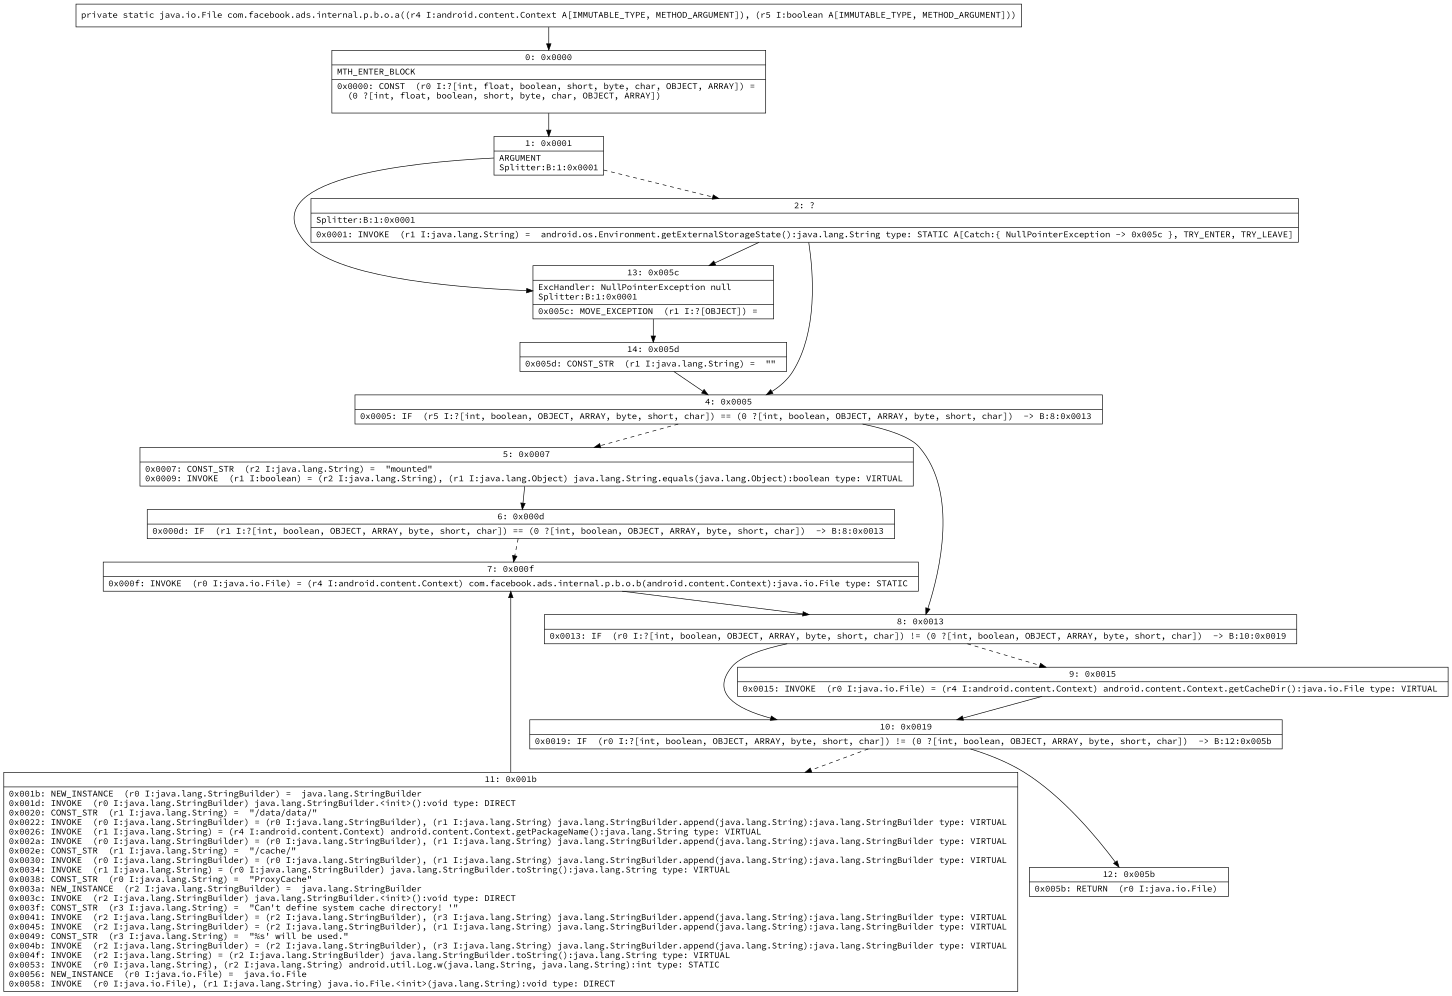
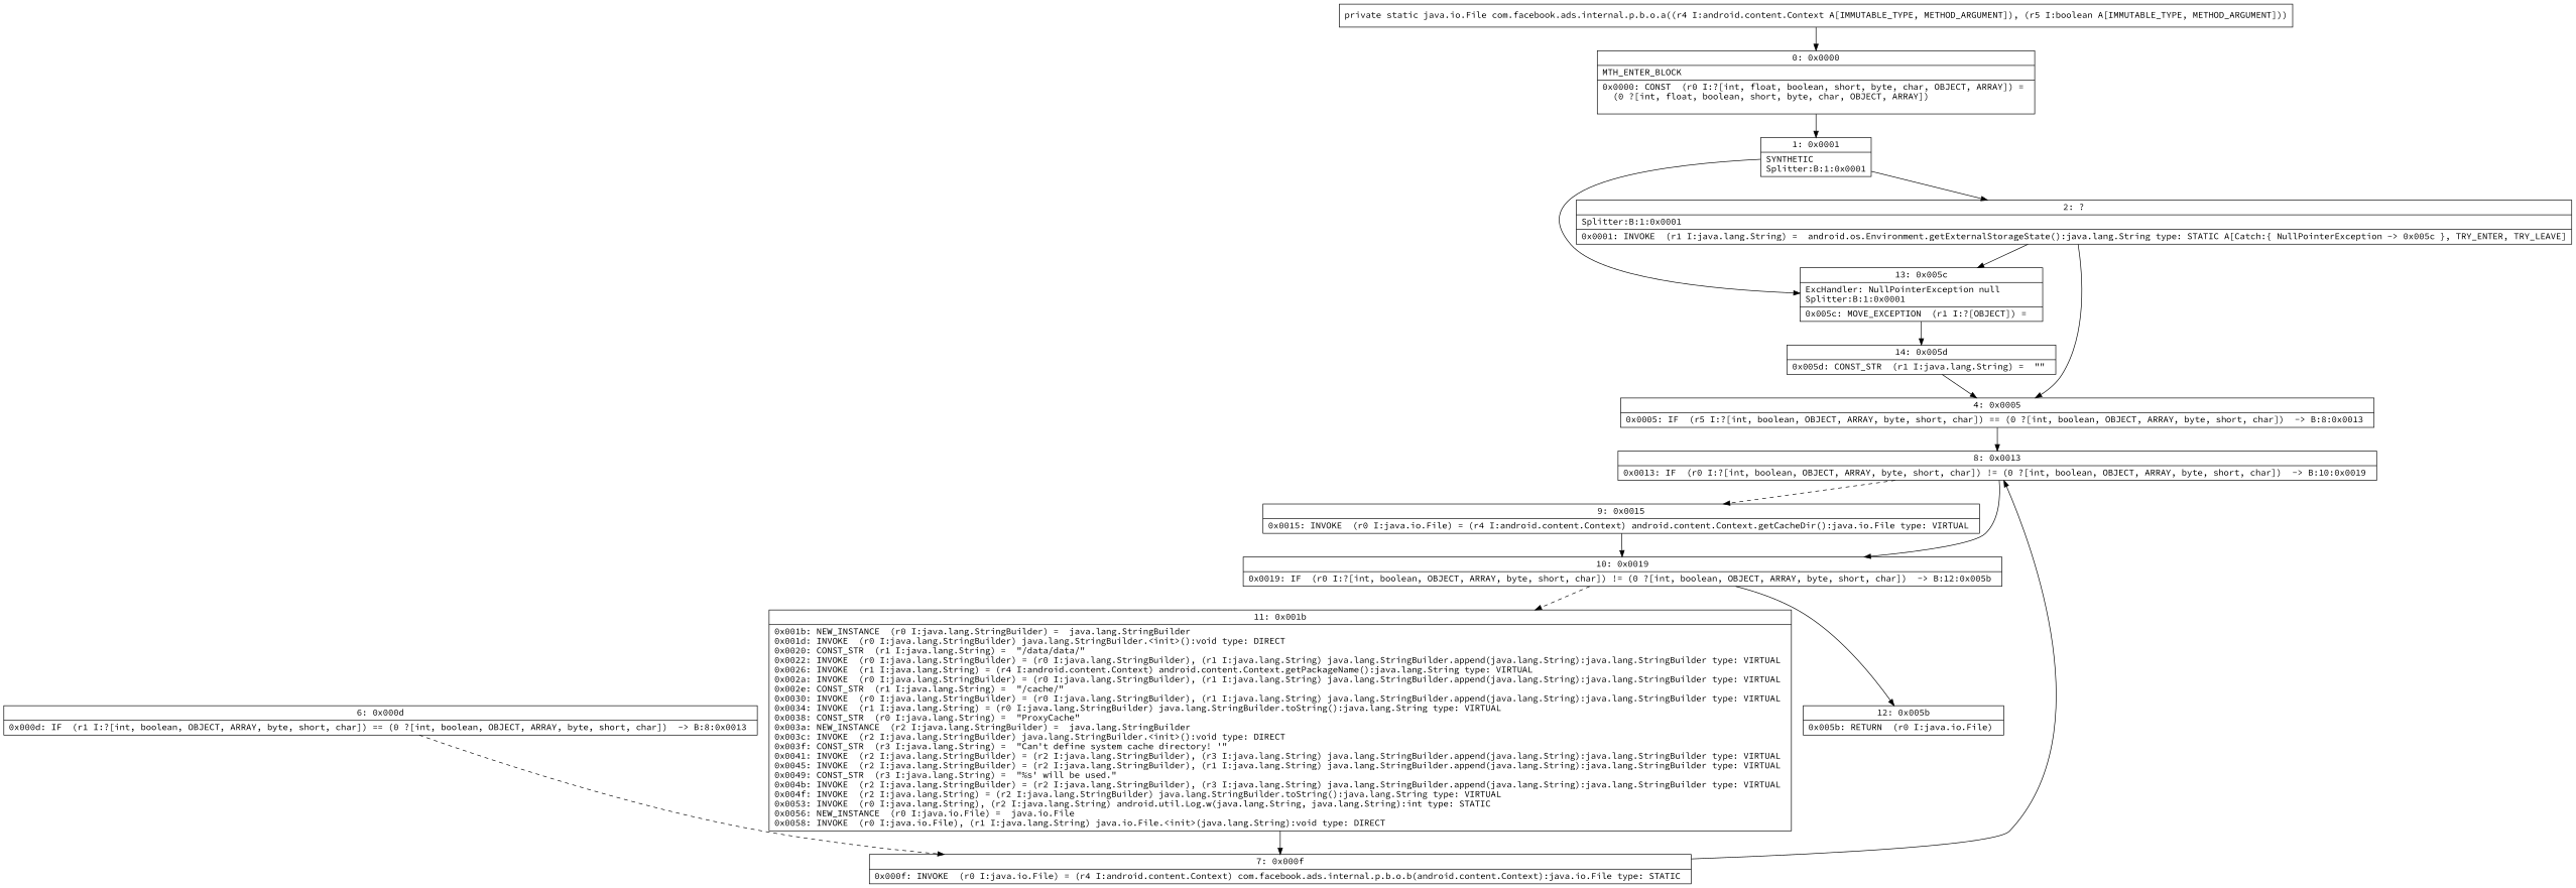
  digraph {
    fontname="Source Code Pro"
    node [fontname="Source Code Pro" shape=record]
    edge [fontname="Source Code Pro"]
    n1 [label="{0\:\ 0x0000|MTH_ENTER_BLOCK\l|0x0000: CONST  (r0 I:?[int, float, boolean, short, byte, char, OBJECT, ARRAY]) = \l  (0 ?[int, float, boolean, short, byte, char, OBJECT, ARRAY])\l \l}"]
-   n2 [label="{1\:\ 0x0001|ARGUMENT\lSplitter:B:1:0x0001\l}"]
+   n2 [label="{1\:\ 0x0001|SYNTHETIC\lSplitter:B:1:0x0001\l}"]
    n3 [label="{2\:\ ?|Splitter:B:1:0x0001\l|0x0001: INVOKE  (r1 I:java.lang.String) =  android.os.Environment.getExternalStorageState():java.lang.String type: STATIC A[Catch:\{ NullPointerException \-\> 0x005c \}, TRY_ENTER, TRY_LEAVE]\l}"]
    n4 [label="{13\:\ 0x005c|ExcHandler: NullPointerException null\lSplitter:B:1:0x0001\l|0x005c: MOVE_EXCEPTION  (r1 I:?[OBJECT]) =  \l}"]
    n5 [label="{4\:\ 0x0005|0x0005: IF  (r5 I:?[int, boolean, OBJECT, ARRAY, byte, short, char]) == (0 ?[int, boolean, OBJECT, ARRAY, byte, short, char])  \-\> B:8:0x0013 \l}"]
    n6 [label="{14\:\ 0x005d|0x005d: CONST_STR  (r1 I:java.lang.String) =  \"\" \l}"]
-   n7 [label="{5\:\ 0x0007|0x0007: CONST_STR  (r2 I:java.lang.String) =  \"mounted\" \l0x0009: INVOKE  (r1 I:boolean) = (r2 I:java.lang.String), (r1 I:java.lang.Object) java.lang.String.equals(java.lang.Object):boolean type: VIRTUAL \l}"]
    n8 [label="{8\:\ 0x0013|0x0013: IF  (r0 I:?[int, boolean, OBJECT, ARRAY, byte, short, char]) != (0 ?[int, boolean, OBJECT, ARRAY, byte, short, char])  \-\> B:10:0x0019 \l}"]
    n9 [label="{6\:\ 0x000d|0x000d: IF  (r1 I:?[int, boolean, OBJECT, ARRAY, byte, short, char]) == (0 ?[int, boolean, OBJECT, ARRAY, byte, short, char])  \-\> B:8:0x0013 \l}"]
    n10 [label="{9\:\ 0x0015|0x0015: INVOKE  (r0 I:java.io.File) = (r4 I:android.content.Context) android.content.Context.getCacheDir():java.io.File type: VIRTUAL \l}"]
    n11 [label="{10\:\ 0x0019|0x0019: IF  (r0 I:?[int, boolean, OBJECT, ARRAY, byte, short, char]) != (0 ?[int, boolean, OBJECT, ARRAY, byte, short, char])  \-\> B:12:0x005b \l}"]
    n12 [label="{7\:\ 0x000f|0x000f: INVOKE  (r0 I:java.io.File) = (r4 I:android.content.Context) com.facebook.ads.internal.p.b.o.b(android.content.Context):java.io.File type: STATIC \l}"]
    n13 [label="{11\:\ 0x001b|0x001b: NEW_INSTANCE  (r0 I:java.lang.StringBuilder) =  java.lang.StringBuilder \l0x001d: INVOKE  (r0 I:java.lang.StringBuilder) java.lang.StringBuilder.\<init\>():void type: DIRECT \l0x0020: CONST_STR  (r1 I:java.lang.String) =  \"\/data\/data\/\" \l0x0022: INVOKE  (r0 I:java.lang.StringBuilder) = (r0 I:java.lang.StringBuilder), (r1 I:java.lang.String) java.lang.StringBuilder.append(java.lang.String):java.lang.StringBuilder type: VIRTUAL \l0x0026: INVOKE  (r1 I:java.lang.String) = (r4 I:android.content.Context) android.content.Context.getPackageName():java.lang.String type: VIRTUAL \l0x002a: INVOKE  (r0 I:java.lang.StringBuilder) = (r0 I:java.lang.StringBuilder), (r1 I:java.lang.String) java.lang.StringBuilder.append(java.lang.String):java.lang.StringBuilder type: VIRTUAL \l0x002e: CONST_STR  (r1 I:java.lang.String) =  \"\/cache\/\" \l0x0030: INVOKE  (r0 I:java.lang.StringBuilder) = (r0 I:java.lang.StringBuilder), (r1 I:java.lang.String) java.lang.StringBuilder.append(java.lang.String):java.lang.StringBuilder type: VIRTUAL \l0x0034: INVOKE  (r1 I:java.lang.String) = (r0 I:java.lang.StringBuilder) java.lang.StringBuilder.toString():java.lang.String type: VIRTUAL \l0x0038: CONST_STR  (r0 I:java.lang.String) =  \"ProxyCache\" \l0x003a: NEW_INSTANCE  (r2 I:java.lang.StringBuilder) =  java.lang.StringBuilder \l0x003c: INVOKE  (r2 I:java.lang.StringBuilder) java.lang.StringBuilder.\<init\>():void type: DIRECT \l0x003f: CONST_STR  (r3 I:java.lang.String) =  \"Can't define system cache directory! '\" \l0x0041: INVOKE  (r2 I:java.lang.StringBuilder) = (r2 I:java.lang.StringBuilder), (r3 I:java.lang.String) java.lang.StringBuilder.append(java.lang.String):java.lang.StringBuilder type: VIRTUAL \l0x0045: INVOKE  (r2 I:java.lang.StringBuilder) = (r2 I:java.lang.StringBuilder), (r1 I:java.lang.String) java.lang.StringBuilder.append(java.lang.String):java.lang.StringBuilder type: VIRTUAL \l0x0049: CONST_STR  (r3 I:java.lang.String) =  \"%s' will be used.\" \l0x004b: INVOKE  (r2 I:java.lang.StringBuilder) = (r2 I:java.lang.StringBuilder), (r3 I:java.lang.String) java.lang.StringBuilder.append(java.lang.String):java.lang.StringBuilder type: VIRTUAL \l0x004f: INVOKE  (r2 I:java.lang.String) = (r2 I:java.lang.StringBuilder) java.lang.StringBuilder.toString():java.lang.String type: VIRTUAL \l0x0053: INVOKE  (r0 I:java.lang.String), (r2 I:java.lang.String) android.util.Log.w(java.lang.String, java.lang.String):int type: STATIC \l0x0056: NEW_INSTANCE  (r0 I:java.io.File) =  java.io.File \l0x0058: INVOKE  (r0 I:java.io.File), (r1 I:java.lang.String) java.io.File.\<init\>(java.lang.String):void type: DIRECT \l}"]
    n14 [label="{12\:\ 0x005b|0x005b: RETURN  (r0 I:java.io.File) \l}"]
    n15 [label="{private static java.io.File com.facebook.ads.internal.p.b.o.a((r4 I:android.content.Context A[IMMUTABLE_TYPE, METHOD_ARGUMENT]), (r5 I:boolean A[IMMUTABLE_TYPE, METHOD_ARGUMENT])) }"]
    n1 -> n2
-   n2 -> n3 [style=dashed]
+   n2 -> n3
    n2 -> n4
    n3 -> n4
    n3 -> n5
    n4 -> n6
-   n5 -> n7 [style=dashed]
    n5 -> n8
    n6 -> n5
-   n7 -> n9
    n8 -> n10 [style=dashed]
    n8 -> n11
    n9 -> n12 [style=dashed]
    n10 -> n11
    n11 -> n13 [style=dashed]
    n11 -> n14
    n12 -> n8
    n13 -> n12
    n15 -> n1
  }
